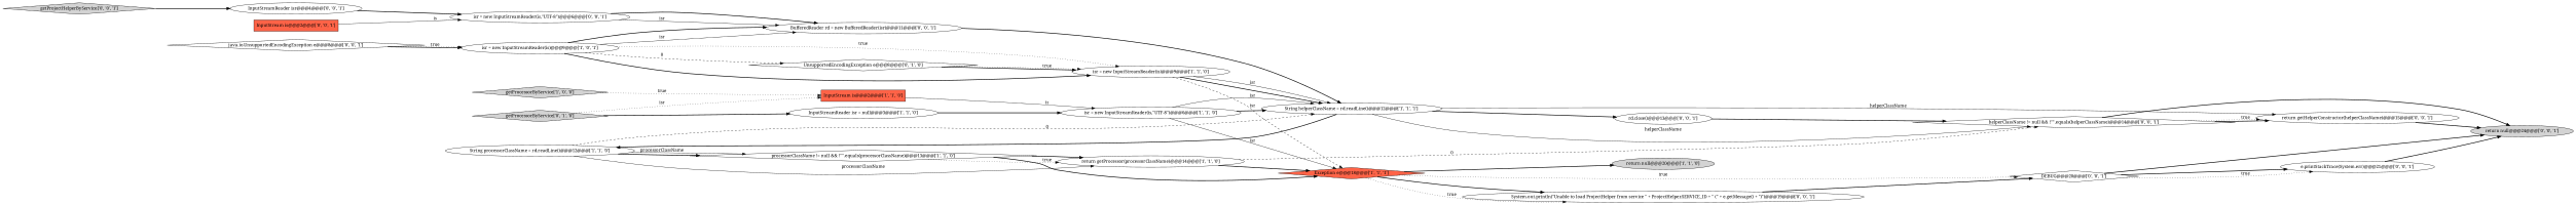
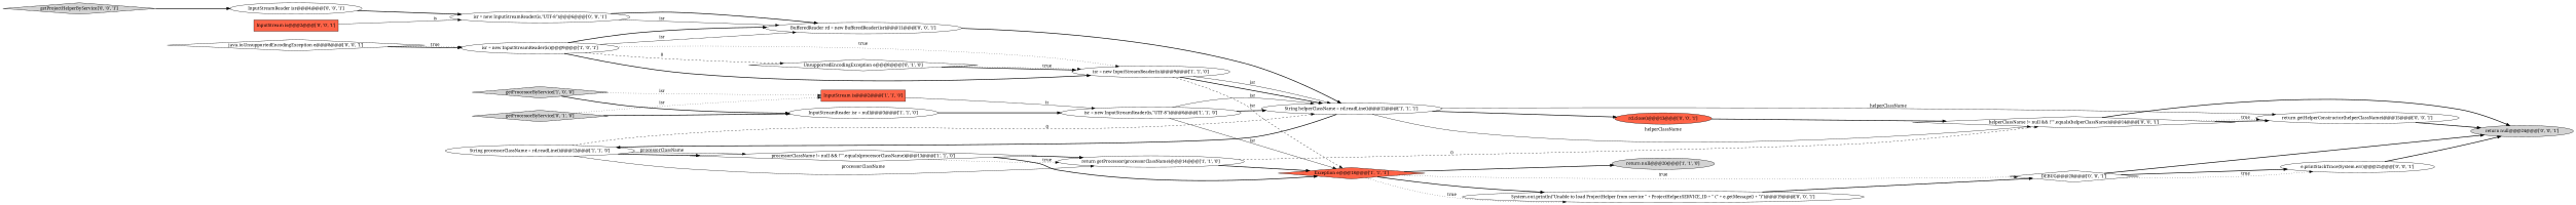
  digraph {
    fontname="Noto Serif"
    rankdir=LR
    node [fillcolor=white fontname="Noto Serif" shape=ellipse style=filled]
    edge [fontname="Noto Serif" style=bold]
    n1 [label="String processorClassName = rd.readLine()@@@12@@@['1', '1', '0']"]
    n2 [label="String helperClassName = rd.readLine()@@@12@@@['1', '1', '1']"]
    n3 [label="processorClassName != null && !\"\".equals(processorClassName)@@@13@@@['1', '1', '0']" shape=diamond]
    n4 [label="return getProcessor(processorClassName)@@@14@@@['1', '1', '0']"]
    n5 [label="helperClassName != null && !\"\".equals(helperClassName)@@@14@@@['0', '0', '1']" shape=diamond]
    n6 [label="return getHelperConstructor(helperClassName)@@@15@@@['0', '0', '1']"]
-   n7 [label="rd.close()@@@13@@@['0', '0', '1']"]
+   n7 [fillcolor=tomato label="rd.close()@@@13@@@['0', '0', '1']"]
    n8 [fillcolor=tomato label="Exception e@@@18@@@['1', '1', '1']" shape=diamond]
    n9 [label="isr = new InputStreamReader(is)@@@9@@@['1', '0', '1']"]
    n10 [label="isr = new InputStreamReader(is)@@@9@@@['1', '1', '0']"]
    n11 [label="UnsupportedEncodingException e@@@8@@@['0', '1', '0']" shape=diamond]
    n12 [label="BufferedReader rd = new BufferedReader(isr)@@@11@@@['0', '0', '1']"]
    n13 [label="InputStreamReader isr@@@4@@@['0', '0', '1']"]
    n14 [label="isr = new InputStreamReader(is,\"UTF-8\")@@@6@@@['0', '0', '1']"]
    n15 [fillcolor=lightgray label="return null@@@24@@@['0', '0', '1']"]
    n16 [label="isr = new InputStreamReader(is,\"UTF-8\")@@@6@@@['1', '1', '0']"]
    n17 [label="DEBUG@@@20@@@['0', '0', '1']" shape=diamond]
    n18 [label="System.out.println(\"Unable to load ProjectHelper from service \" + ProjectHelper.SERVICE_ID + \" (\" + e.getMessage() + \")\")@@@19@@@['0', '0', '1']"]
    n19 [fillcolor=lightgray label="return null@@@20@@@['1', '1', '0']"]
    n20 [fillcolor=lightgray label="getProcessorByService['0', '1', '0']" shape=diamond]
    n21 [fillcolor=tomato label="InputStream is@@@2@@@['1', '1', '0']" shape=box]
    n22 [label="InputStreamReader isr = null@@@3@@@['1', '1', '0']"]
    n23 [label="e.printStackTrace(System.err)@@@21@@@['0', '0', '1']"]
    n24 [fillcolor=tomato label="InputStream is@@@2@@@['0', '0', '1']" shape=box]
    n25 [fillcolor=lightgray label="getProcessorByService['1', '0', '0']" shape=diamond]
    n26 [fillcolor=lightgray label="getProjectHelperByService['0', '0', '1']" shape=diamond]
    n27 [label="java.io.UnsupportedEncodingException e@@@8@@@['0', '0', '1']" shape=diamond]
    n1 -> n2 [label=0 style=dashed]
    n1 -> n3 [label=processorClassName style=solid]
    n1 -> n3
    n1 -> n4 [label=processorClassName style=solid]
    n2 -> n1
    n2 -> n5 [label=helperClassName style=solid]
    n2 -> n6 [label=helperClassName style=solid]
    n2 -> n7
    n3 -> n4
    n3 -> n4 [label=true style=dotted]
    n3 -> n8
    n4 -> n5 [label=0 style=dashed]
    n4 -> n8
    n5 -> n6 [label=true style=dotted]
    n5 -> n6
    n5 -> n15
    n6 -> n15
    n7 -> n5
    n8 -> n17 [label=true style=dotted]
    n8 -> n18 [label=true style=dotted]
    n8 -> n18
    n8 -> n19
    n9 -> n10 [label=true style=dotted]
    n9 -> n10
    n9 -> n11 [label=0 style=dashed]
    n9 -> n12
    n9 -> n12 [label=isr style=solid]
    n10 -> n2
    n10 -> n2 [label=isr style=solid]
    n10 -> n8 [label=isr style=dashed]
    n11 -> n10 [label=true style=dotted]
    n11 -> n10
    n12 -> n2
    n13 -> n14
    n14 -> n12
    n14 -> n12 [label=isr style=solid]
    n16 -> n2
    n16 -> n2 [label=isr style=solid]
    n16 -> n8 [label=isr style=solid]
    n17 -> n15
    n17 -> n23 [label=true style=dotted]
    n17 -> n23
    n18 -> n17
    n20 -> n21 [label=isr style=dotted]
    n20 -> n22
    n21 -> n16 [label=is style=solid]
    n22 -> n16
    n23 -> n15
    n24 -> n14 [label=is style=solid]
-   n25 -> n21 [label=true style=dotted]
+   n25 -> n21 [label=isr style=dotted]
+   n25 -> n22
    n26 -> n13
    n27 -> n9 [label=true style=dotted]
    n27 -> n9
  }
